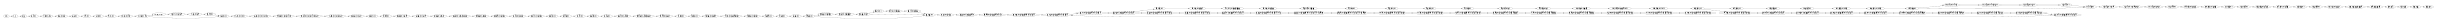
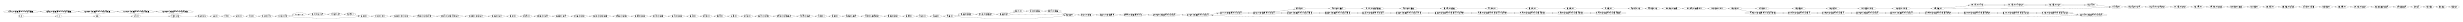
  digraph {
    rankdir=LR
    n1 [label="0, 0: "]
    n2 [label="1, 1: "]
    n3 [label="2, 3: "]
    n4 [label="3, 4: 0 1 "]
    n5 [label="4, 5: 0 1 2 3 "]
    n6 [label="5, 6: 0 1 2 3 "]
    n7 [label="6, 8: 0 1 "]
    n8 [label="7, 9: 0 1 "]
    n9 [label="8, 10: 0 1 "]
    n10 [label="9, 11: 0 1 "]
    n11 [label="10, 12: 0 1 4 5 "]
    n12 [label="11, 13: 0 1 4 5 "]
    n13 [label="12, 16: 0 1 6 7 "]
    n14 [label="16, 20: 0 1 "]
    n15 [label="13, 17: 0 1 6 7 8 9 "]
    n16 [label="17, 21: 0 1 10 11 "]
    n17 [label="14, 18: 0 1 8 9 "]
    n18 [label="15, 19: 0 1 "]
    n19 [label="18, 22: 0 1 10 11 12 13 "]
    n20 [label="19, 23: 0 1 12 13 14 15 "]
    n21 [label="20, 24: 0 1 12 13 14 15 16 17 "]
    n22 [label="21, 25: 0 1 12 13 16 17 "]
    n23 [label="22, 26: 0 1 16 17 "]
    n24 [label="23, 27: 0 1 "]
    n25 [label="24, 29: 0 1 "]
    n26 [label="25, 32: 0 1 18 19 "]
    n27 [label="26, 33: 0 1 18 19 "]
    n28 [label="27, 36: 0 1 20 21 "]
    n29 [label="28, 37: 0 1 20 21 22 23 "]
    n30 [label="29, 38: 0 1 22 23 "]
    n31 [label="30, 39: 0 1 22 23 "]
    n32 [label="31, 40: 0 1 22 23 "]
    n33 [label="32, 41: 0 1 22 23 "]
    n34 [label="33, 42: 0 1 "]
    n35 [label="34, 43: 0 1 "]
    n36 [label="35, 44: 0 1 "]
    n37 [label="36, 45: 0 1 "]
    n38 [label="37, 46: 0 1 "]
    n39 [label="38, 47: 0 1 24 25 "]
    n40 [label="39, 48: 0 1 24 25 26 27 "]
    n41 [label="40, 49: 0 1 26 27 "]
    n42 [label="41, 50: 0 1 "]
    n43 [label="42, 52: 0 1 "]
    n44 [label="43, 56: 0 1 28 29 "]
    n45 [label="44, 57: 0 1 28 29 30 31 "]
    n46 [label="45, 58: 0 1 30 31 "]
    n47 [label="46, 59: 0 1 "]
    n48 [label="47, 60: 0 1 "]
    n49 [label="48, 62: 0 1 "]
    n50 [label="49, 63: 0 1 "]
    n51 [label="50, 66: 0 1 32 33 "]
    n52 [label="56, 168: 0 1 "]
    n53 [label="51, 67: 0 1 32 33 34 "]
    n54 [label="57, 81: 0 1 37 38 "]
    n55 [label="52, 68: 0 1 34 "]
    n56 [label="53, 71: 0 1 "]
    n57 [label="54, 72: 0 1 35 36 "]
    n58 [label="55, 74: 0 1 35 36 "]
    n59 [label="58, 87: 0 1 37 38 39 40 "]
    n60 [label="59, 99: 0 1 37 38 39 40 41 42 "]
    n61 [label="60, 108: 0 1 37 38 39 40 41 42 43 44 "]
    n62 [label="61, 76: 0 1 37 38 39 40 41 42 43 44 "]
    n63 [label="62, 77: 0 1 37 38 39 40 41 42 43 44 "]
    n64 [label="63, 78: 0 1 37 38 39 40 41 42 43 44 "]
    n65 [label="64, 82: 0 1 37 38 39 40 41 42 43 44 45 46 "]
    n66 [label="89, 115: 0 1 "]
    n67 [label="65, 83: 0 1 37 38 39 40 41 42 43 44 45 46 "]
    n68 [label="90, 116: 0 1 63 64 "]
    n69 [label="66, 84: 0 1 37 38 39 40 41 42 43 44 "]
    n70 [label="67, 86: 0 1 37 38 39 40 41 42 43 44 47 48 "]
    n71 [label="68, 88: 0 1 37 38 39 40 41 42 43 44 47 48 49 50 "]
    n72 [label="69, 89: 0 1 37 38 39 40 41 42 43 44 47 48 49 50 "]
    n73 [label="70, 91: 0 1 37 38 39 40 41 42 43 44 51 52 "]
    n74 [label="71, 92: 0 1 37 38 39 40 41 42 43 44 51 52 "]
-   n75 [label="72, 94: 0 1 37 38 39 40 41 42 43 44 57 54"]
-   n76 [label="73, 95: 0 1 37 38 39 40 41 42 43 44 53 54 "]
+   n75 [label="72, 94: 0 1 37 38 39 40 41 42 43 44 53 54 "]
    n77 [label="74, 97: 0 1 37 38 39 40 41 42 43 44 55 56 "]
    n78 [label="75, 98: 0 1 37 38 39 40 41 42 43 44 55 56 "]
    n79 [label="76, 100: 0 1 37 38 39 40 41 42 43 44 57 58 "]
    n80 [label="77, 101: 0 1 37 38 39 40 41 42 43 44 57 58 "]
    n81 [label="78, 102: 0 1 37 38 39 40 41 42 43 44 57 58 "]
    n82 [label="79, 103: 0 1 37 38 39 40 41 42 43 44 57 58 "]
    n83 [label="80, 104: 0 1 37 38 39 40 41 42 43 44 "]
    n84 [label="81, 105: 0 1 37 38 39 40 41 42 43 44 "]
    n85 [label="82, 106: 0 1 37 38 39 40 41 42 43 44 "]
    n86 [label="83, 107: 0 1 37 38 39 40 41 42 43 44 "]
    n87 [label="84, 109: 0 1 37 38 39 40 41 42 43 44 59 60 "]
    n88 [label="85, 110: 0 1 37 38 39 40 41 42 43 44 59 60 "]
    n89 [label="86, 111: 0 1 37 38 39 40 41 42 43 44 61 62 "]
    n90 [label="87, 113: 0 1 37 38 39 40 41 42 43 44 61 62 "]
    n91 [label="88, 114: 0 1 37 38 39 40 41 42 43 44 "]
    n92 [label="91, 117: 0 1 63 64 65 66 "]
    n93 [label="92, 118: 0 1 65 66 "]
    n94 [label="93, 119: 0 1 65 66 "]
    n95 [label="94, 120: 0 1 "]
    n96 [label="95, 121: 0 1 "]
    n97 [label="96, 122: 0 1 "]
    n98 [label="97, 123: 0 1 "]
    n99 [label="98, 124: 0 1 67 "]
    n100 [label="99, 125: 0 1 67 "]
    n101 [label="100, 128: 0 1 68 69 "]
    n102 [label="101, 129: 0 1 68 69 70 71 "]
    n103 [label="104, 132: 0 1 "]
    n104 [label="105, 133: 0 1 "]
    n105 [label="102, 130: 0 1 70 71 "]
    n106 [label="103, 131: 0 1 "]
    n107 [label="106, 134: 0 1 "]
    n108 [label="107, 135: 0 1 72 73 "]
    n109 [label="108, 137: 0 1 72 73 "]
    n110 [label="109, 138: 0 1 "]
    n111 [label="110, 141: 0 1 74 75 "]
    n112 [label="114, 145: 0 1 "]
    n113 [label="111, 142: 0 1 74 75 76 77 "]
    n114 [label="115, 146: 0 1 78 79 "]
    n115 [label="112, 143: 0 1 76 77 "]
    n116 [label="113, 144: 0 1 "]
    n117 [label="116, 147: 0 1 78 79 80 81 "]
    n118 [label="117, 148: 0 1 80 81 "]
    n119 [label="118, 149: 0 1 "]
    n120 [label="119, 151: 0 1 82 83 "]
    n121 [label="120, 152: 0 1 82 83 "]
    n122 [label="121, 153: 0 1 "]
    n123 [label="122, 154: 0 1 "]
    n124 [label="123, 156: 0 1 84 85 "]
    n125 [label="124, 157: 0 1 84 85 "]
    n126 [label="125, 158: 0 1 "]
    n127 [label="126, 159: 0 1 "]
    n128 [label="127, 161: 0 1 86 87 "]
    n129 [label="128, 162: 86 87 88 89 "]
    n130 [label="129, 163: 88 89 "]
    n131 [label="130, 164: "]
    n132 [label="131, 165: "]
    n133 [label="132, 166: "]
    n134 [label="133, 167: "]
    n1 -> n2
    n2 -> n3
    n3 -> n4
    n4 -> n5
    n5 -> n6
    n6 -> n7
    n7 -> n8
    n8 -> n9
    n9 -> n10
    n10 -> n11
    n11 -> n12
    n12 -> n13
    n12 -> n14
    n13 -> n15
    n14 -> n16
    n15 -> n17
    n16 -> n19
    n17 -> n18
    n18 -> n14
    n19 -> n20
    n20 -> n21
    n21 -> n22
    n22 -> n23
    n23 -> n24
    n24 -> n25
    n25 -> n26
    n26 -> n27
    n27 -> n28
    n28 -> n29
    n29 -> n30
    n30 -> n31
    n31 -> n32
    n32 -> n33
    n33 -> n34
    n34 -> n35
    n35 -> n36
    n36 -> n37
    n37 -> n38
    n38 -> n39
    n39 -> n40
    n40 -> n41
    n41 -> n42
    n42 -> n43
    n43 -> n44
    n44 -> n45
    n45 -> n46
    n46 -> n47
    n47 -> n48
    n48 -> n49
    n49 -> n50
    n50 -> n51
    n50 -> n52
    n51 -> n53
    n52 -> n54
    n53 -> n55
    n54 -> n59
    n55 -> n52
    n55 -> n56
    n56 -> n57
    n57 -> n58
    n58 -> n52
    n59 -> n60
    n60 -> n61
    n61 -> n62
    n62 -> n63
    n63 -> n64
    n64 -> n65
    n64 -> n66
    n65 -> n67
    n66 -> n68
    n67 -> n69
    n68 -> n92
    n69 -> n70
    n70 -> n71
    n71 -> n72
    n72 -> n73
    n73 -> n74
    n74 -> n75
-   n75 -> n76
-   n76 -> n77
    n77 -> n78
    n78 -> n79
    n79 -> n80
    n80 -> n81
    n82 -> n83
    n83 -> n84
    n84 -> n85
    n85 -> n86
    n86 -> n87
    n87 -> n88
    n88 -> n89
    n89 -> n90
    n90 -> n91
    n91 -> n62
    n92 -> n93
    n93 -> n94
    n94 -> n95
    n95 -> n96
    n96 -> n97
    n97 -> n98
    n98 -> n99
    n99 -> n100
    n100 -> n101
    n101 -> n102
    n102 -> n105
    n103 -> n104
    n104 -> n107
    n105 -> n106
    n106 -> n82
    n106 -> n103
    n107 -> n108
    n108 -> n109
    n109 -> n110
    n110 -> n111
    n110 -> n112
    n111 -> n113
    n112 -> n114
    n113 -> n115
    n114 -> n117
    n115 -> n116
    n116 -> n112
    n117 -> n118
    n118 -> n119
    n119 -> n120
    n120 -> n121
    n121 -> n122
    n122 -> n123
    n123 -> n124
    n124 -> n125
    n125 -> n126
    n126 -> n127
    n127 -> n128
    n128 -> n129
    n129 -> n130
    n130 -> n131
    n131 -> n132
    n132 -> n133
    n133 -> n134
  }
